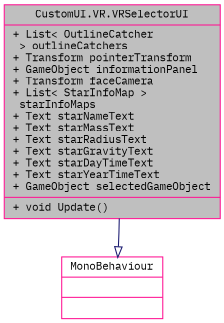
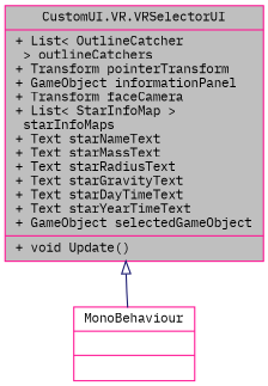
  digraph {
    fontname="IBM Plex Mono"
    node [color=deeppink fontname="IBM Plex Mono" fontsize=10 shape=record style=filled]
    n1 [fillcolor=grey75 fontcolor=black height=0.2 label="{CustomUI.VR.VRSelectorUI\n|+ List\< OutlineCatcher\l \> outlineCatchers\l+ Transform pointerTransform\l+ GameObject informationPanel\l+ Transform faceCamera\l+ List\< StarInfoMap \>\l starInfoMaps\l+ Text starNameText\l+ Text starMassText\l+ Text starRadiusText\l+ Text starGravityText\l+ Text starDayTimeText\l+ Text starYearTimeText\l+ GameObject selectedGameObject\l|+ void Update()\l}" width=0.4]
    n2 [fillcolor=white height=0.2 label="{MonoBehaviour\n||}" width=0.4]
-   n2 -> n1 [arrowtail=onormal color=midnightblue dir=back fontname="IBM Plex Mono" fontsize=10 labelfontname=Helvetica labelfontsize=10 style=solid]
+   n1 -> n2 [arrowtail=onormal color=midnightblue dir=back fontname="IBM Plex Mono" fontsize=10 labelfontname=Helvetica labelfontsize=10 style=solid]
  }
